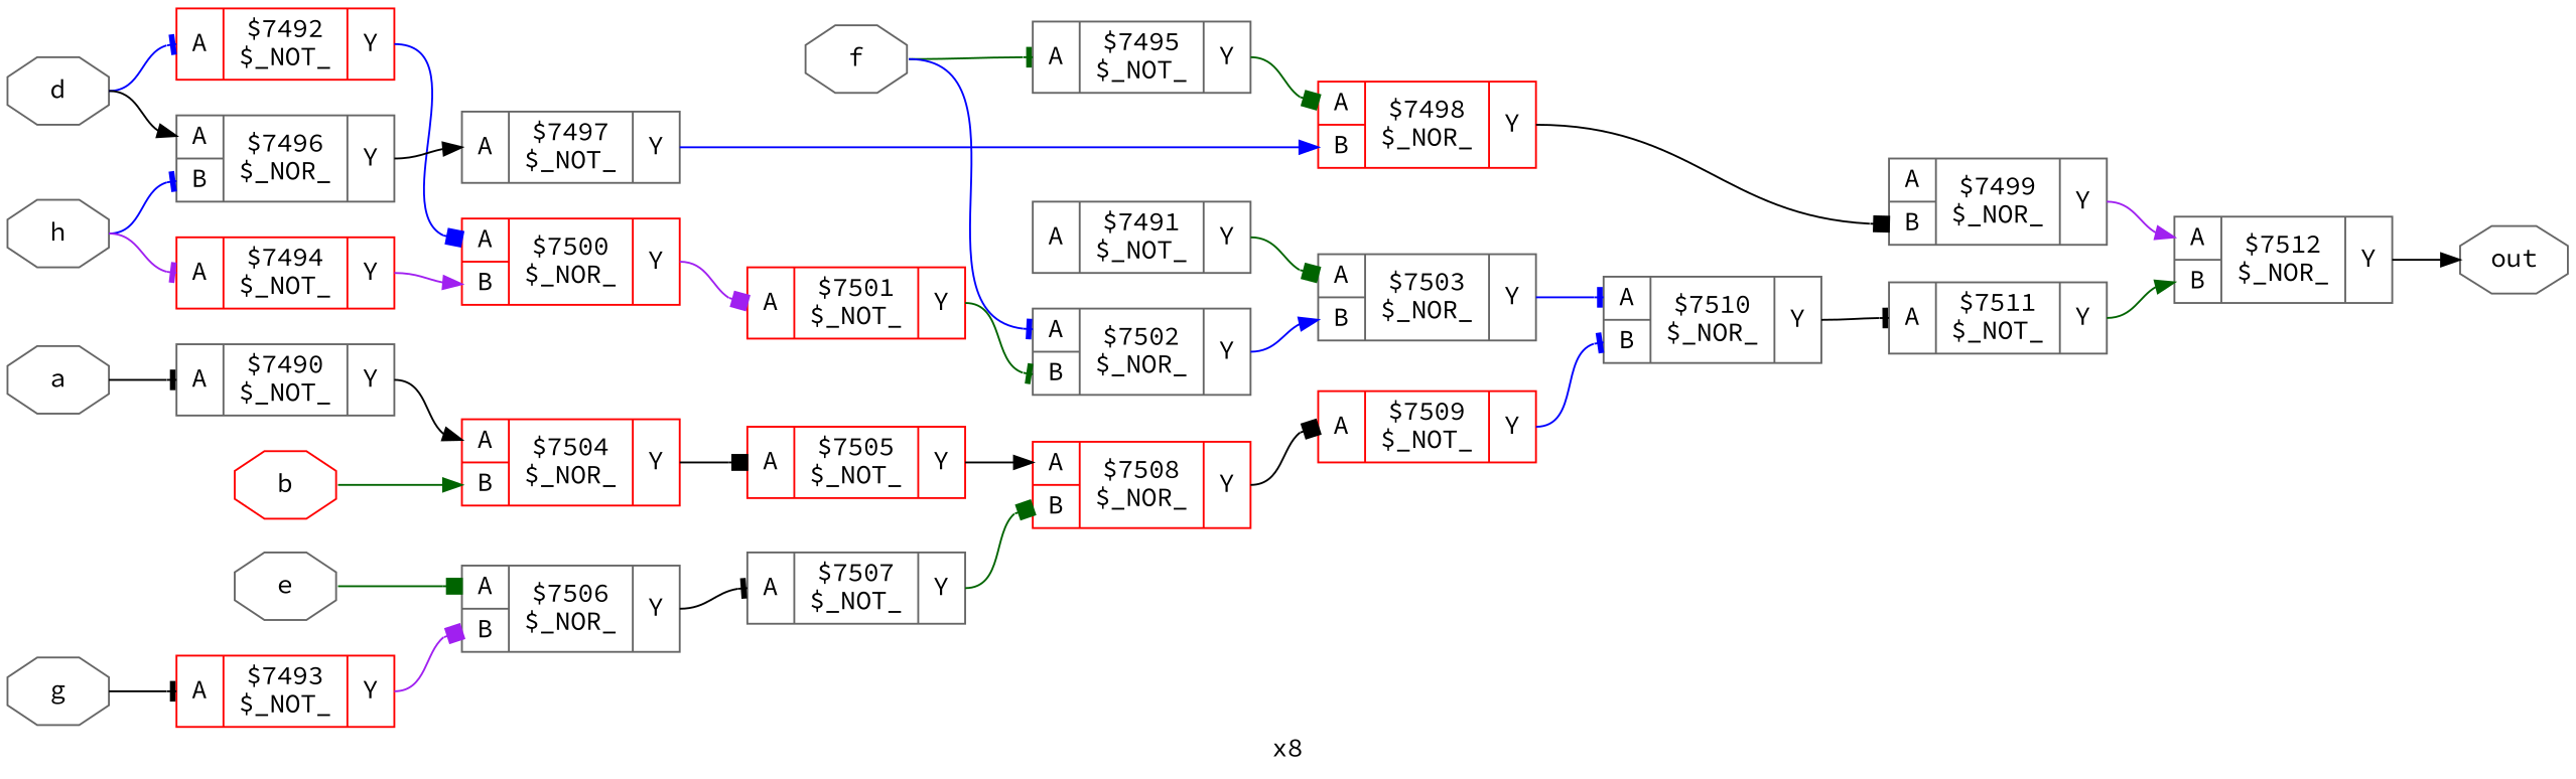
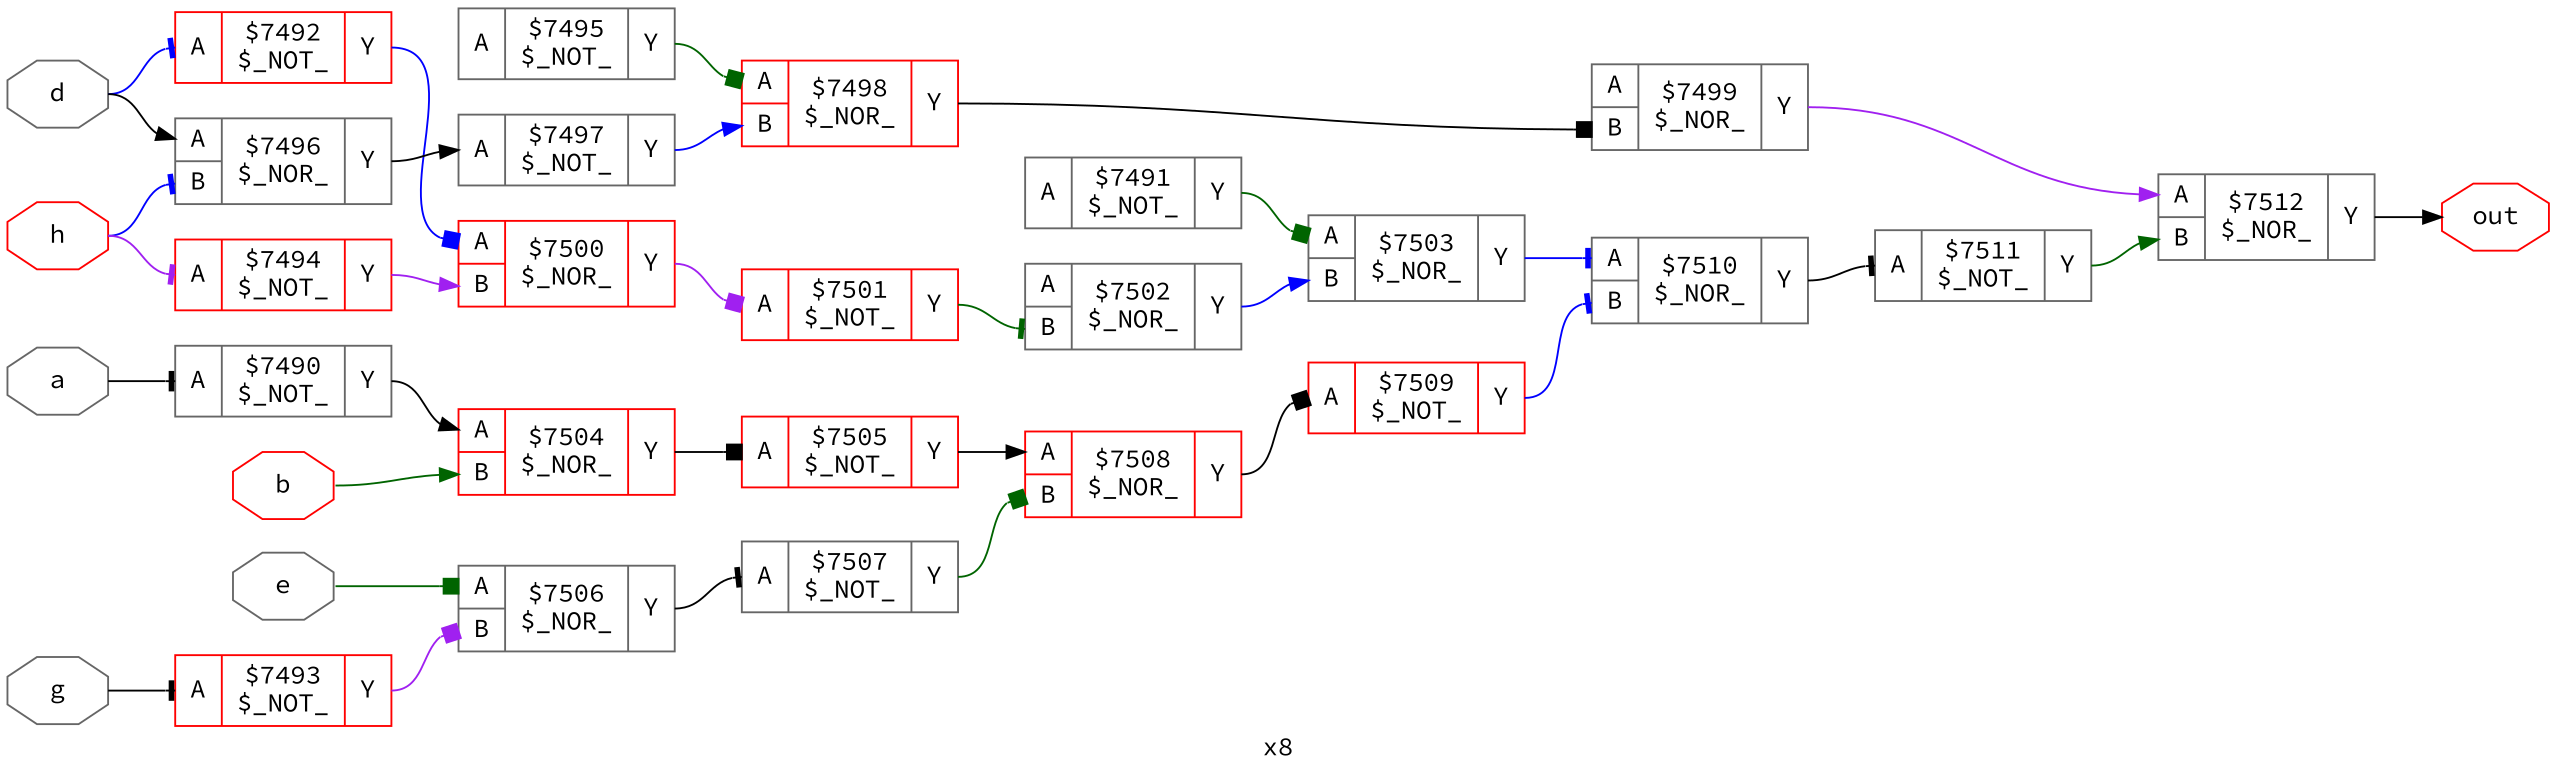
  digraph {
    fontname="Source Code Pro"
    label=x8
    rankdir=LR
    remincross=true
    node [color=gray40 fontname="Source Code Pro" shape=record]
    edge [arrowhead=tee color=black fontname="Source Code Pro" headport="p32:w" tailport="p33:e"]
    n1 [fontcolor=black label=a shape=octagon]
    n2 [label="{{<p32> A}|$7490\n$_NOT_|{<p33> Y}}"]
    n3 [color=red label="{{<p32> A|<p40> B}|$7504\n$_NOR_|{<p33> Y}}"]
    n4 [color=red fontcolor=black label=b shape=octagon]
    n5 [color=red label="{{<p32> A}|$7505\n$_NOT_|{<p33> Y}}"]
    n6 [label="{{<p32> A}|$7491\n$_NOT_|{<p33> Y}}"]
    n7 [label="{{<p32> A|<p40> B}|$7503\n$_NOR_|{<p33> Y}}"]
    n8 [label="{{<p32> A|<p40> B}|$7499\n$_NOR_|{<p33> Y}}"]
    n9 [label="{{<p32> A|<p40> B}|$7512\n$_NOR_|{<p33> Y}}"]
    n10 [fontcolor=black label=d shape=octagon]
    n11 [color=red label="{{<p32> A}|$7492\n$_NOT_|{<p33> Y}}"]
    n12 [label="{{<p32> A|<p40> B}|$7496\n$_NOR_|{<p33> Y}}"]
    n13 [color=red label="{{<p32> A|<p40> B}|$7500\n$_NOR_|{<p33> Y}}"]
    n14 [label="{{<p32> A}|$7497\n$_NOT_|{<p33> Y}}"]
    n15 [fontcolor=black label=e shape=octagon]
    n16 [label="{{<p32> A|<p40> B}|$7506\n$_NOR_|{<p33> Y}}"]
    n17 [label="{{<p32> A}|$7507\n$_NOT_|{<p33> Y}}"]
-   n18 [fontcolor=black label=f shape=octagon]
    n19 [label="{{<p32> A}|$7495\n$_NOT_|{<p33> Y}}"]
    n20 [label="{{<p32> A|<p40> B}|$7502\n$_NOR_|{<p33> Y}}"]
    n21 [color=red label="{{<p32> A|<p40> B}|$7498\n$_NOR_|{<p33> Y}}"]
    n22 [fontcolor=black label=g shape=octagon]
    n23 [color=red label="{{<p32> A}|$7493\n$_NOT_|{<p33> Y}}"]
-   n24 [fontcolor=black label=h shape=octagon]
+   n24 [color=red fontcolor=black label=h shape=octagon]
    n25 [color=red label="{{<p32> A}|$7494\n$_NOT_|{<p33> Y}}"]
-   n26 [fontcolor=black label=out shape=octagon]
+   n26 [color=red fontcolor=black label=out shape=octagon]
    n27 [label="{{<p32> A|<p40> B}|$7510\n$_NOR_|{<p33> Y}}"]
    n28 [color=red label="{{<p32> A}|$7501\n$_NOT_|{<p33> Y}}"]
    n29 [label="{{<p32> A}|$7511\n$_NOT_|{<p33> Y}}"]
    n30 [color=red label="{{<p32> A|<p40> B}|$7508\n$_NOR_|{<p33> Y}}"]
    n31 [color=red label="{{<p32> A}|$7509\n$_NOT_|{<p33> Y}}"]
    n1 -> n2 [tailport=e]
    n2 -> n3 [arrowhead=normal]
    n3 -> n5 [arrowhead=box]
    n4 -> n3 [arrowhead=normal color=darkgreen headport="p40:w" tailport=e]
    n5 -> n30 [arrowhead=normal]
    n6 -> n7 [arrowhead=box color=darkgreen]
    n7 -> n27 [color=blue]
    n8 -> n9 [arrowhead=normal color=purple]
    n9 -> n26 [arrowhead=normal headport=w]
    n10 -> n11 [color=blue tailport=e]
    n10 -> n12 [arrowhead=normal tailport=e]
    n11 -> n13 [arrowhead=box color=blue]
    n12 -> n14 [arrowhead=normal]
    n13 -> n28 [arrowhead=box color=purple]
    n14 -> n21 [arrowhead=normal color=blue headport="p40:w"]
    n15 -> n16 [arrowhead=box color=darkgreen tailport=e]
    n16 -> n17
    n17 -> n30 [arrowhead=box color=darkgreen headport="p40:w"]
-   n18 -> n19 [color=darkgreen tailport=e]
-   n18 -> n20 [color=blue tailport=e]
    n19 -> n21 [arrowhead=box color=darkgreen]
    n20 -> n7 [arrowhead=normal color=blue headport="p40:w"]
    n21 -> n8 [arrowhead=box headport="p40:w"]
    n22 -> n23 [tailport=e]
    n23 -> n16 [arrowhead=box color=purple headport="p40:w"]
    n24 -> n12 [color=blue headport="p40:w" tailport=e]
    n24 -> n25 [color=purple tailport=e]
    n25 -> n13 [arrowhead=normal color=purple headport="p40:w"]
    n27 -> n29
    n28 -> n20 [color=darkgreen headport="p40:w"]
    n29 -> n9 [arrowhead=normal color=darkgreen headport="p40:w"]
    n30 -> n31 [arrowhead=box]
    n31 -> n27 [color=blue headport="p40:w"]
  }
